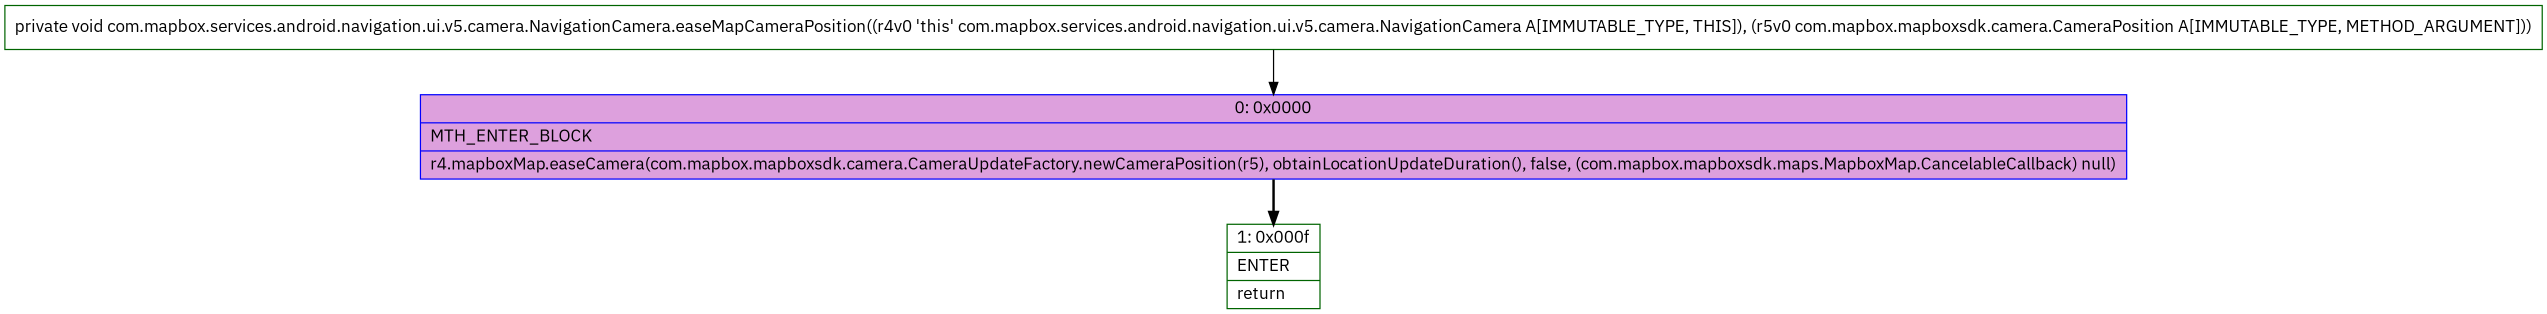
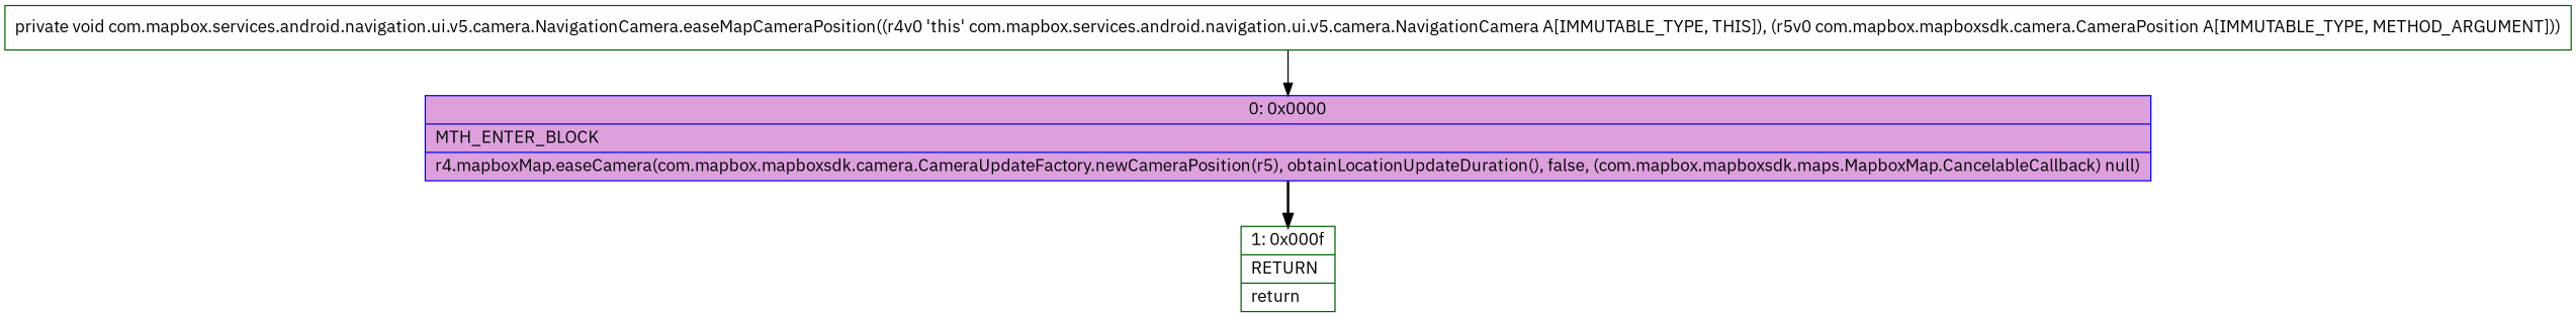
  digraph {
    fontname="IBM Plex Sans"
    node [shape=record style=filled fillcolor=white color=darkgreen fontname="IBM Plex Sans"]
    edge [fontname="IBM Plex Sans"]
    n1 [label="{0\:\ 0x0000|MTH_ENTER_BLOCK\l|r4.mapboxMap.easeCamera(com.mapbox.mapboxsdk.camera.CameraUpdateFactory.newCameraPosition(r5), obtainLocationUpdateDuration(), false, (com.mapbox.mapboxsdk.maps.MapboxMap.CancelableCallback) null)\l}" fillcolor=plum color=blue]
-   n2 [label="{1\:\ 0x000f|ENTER\l|return\l}"]
+   n2 [label="{1\:\ 0x000f|RETURN\l|return\l}"]
    n3 [label="{private void com.mapbox.services.android.navigation.ui.v5.camera.NavigationCamera.easeMapCameraPosition((r4v0 'this' com.mapbox.services.android.navigation.ui.v5.camera.NavigationCamera A[IMMUTABLE_TYPE, THIS]), (r5v0 com.mapbox.mapboxsdk.camera.CameraPosition A[IMMUTABLE_TYPE, METHOD_ARGUMENT])) }"]
    n1 -> n2 [style=bold]
    n3 -> n1 [style=solid]
  }
